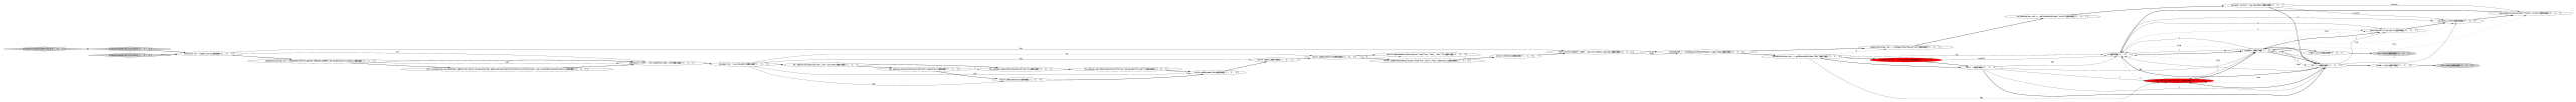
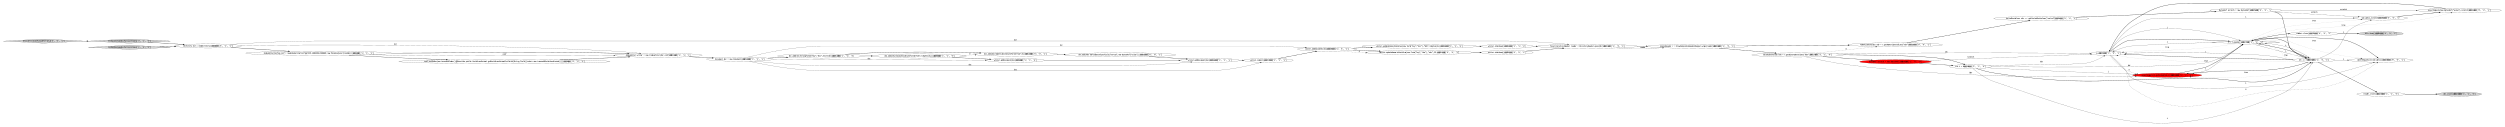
  digraph {
    fontname="Liberation Mono"
    rankdir=LR
    node [fillcolor=white fontname="Liberation Mono" shape=ellipse style=filled]
    edge [fontname="Liberation Mono" style=bold]
    n1 [label="doc.add(new BinaryDocValuesField(\"bdv\",toBytes(5L)))@@@8@@@['1', '1', '0']"]
    n2 [label="doc.add(new NumericDocValuesField(\"ndv\",5))@@@14@@@['0', '0', '1']"]
    n3 [label="writer.addDocument(doc)@@@9@@@['1', '1', '0']"]
    n4 [label="doc.add(new SortedDocValuesField(\"sorted\",new BytesRef(\"value\")))@@@15@@@['0', '0', '1']"]
    n5 [label="writer.addDocument(doc)@@@16@@@['1', '1', '1']"]
    n6 [label="IndexWriter writer = new IndexWriter(dir,conf)@@@11@@@['1', '1', '1']"]
    n7 [label="Document doc = new Document()@@@12@@@['1', '1', '1']"]
    n8 [label="doc.add(new StringField(\"key\",\"doc\",Store.NO))@@@13@@@['1', '1', '1']"]
    n9 [label="writer.commit()@@@17@@@['1', '1', '1']"]
    n10 [label="writer.addDocument(doc)@@@18@@@['1', '1', '1']"]
    n11 [label="assertEquals(17,ndv.get(i))@@@29@@@['0', '0', '1']"]
    n12 [label="sdv.get(i,scratch)@@@30@@@['0', '0', '1']"]
    n13 [label="assertEquals(new BytesRef(\"value\"),scratch)@@@31@@@['0', '0', '1']"]
    n14 [label="BinaryDocValues bdv = r.getBinaryDocValues(\"bdv\")@@@17@@@['1', '1', '0']"]
    n15 [label="int i = 0@@@18@@@['1', '1', '0']"]
    n16 [label="i++@@@28@@@['1', '0', '1']"]
    n17 [fillcolor=red label="assertEquals(3,getValue(bdv,i))@@@21@@@['0', '1', '0']"]
    n18 [fillcolor=red label="BytesRef scratch = new BytesRef()@@@18@@@['1', '0', '0']"]
    n19 [label="NumericDocValues ndv = r.getNumericDocValues(\"ndv\")@@@23@@@['0', '0', '1']"]
    n20 [label="int i = 0@@@26@@@['1', '1', '1']"]
    n21 [label="i < r.maxDoc()@@@27@@@['1', '1', '1']" shape=diamond]
    n22 [label="SortedDocValues sdv = r.getSortedDocValues(\"sorted\")@@@24@@@['0', '0', '1']"]
    n23 [label="BytesRef scratch = new BytesRef()@@@25@@@['0', '0', '1']"]
    n24 [label="reader.close()@@@23@@@['1', '1', '0']"]
    n25 [fillcolor=lightgray label="dir.close()@@@24@@@['1', '1', '0']"]
    n26 [label="writer.updateNumericDocValue(new Term(\"key\",\"doc\"),\"ndv\",17L)@@@19@@@['0', '0', '1']"]
    n27 [label="writer.updateBinaryDocValue(new Term(\"key\",\"doc\"),\"bdv\",toBytes(3L))@@@13@@@['1', '1', '0']"]
    n28 [label="reader.close()@@@33@@@['0', '0', '1']"]
    n29 [fillcolor=lightgray label="testUpdateSameDocMultipleTimes['0', '1', '0']" shape=diamond]
    n30 [label="Directory dir = newDirectory()@@@3@@@['1', '1', '1']"]
    n31 [label="final DirectoryReader reader = DirectoryReader.open(dir)@@@21@@@['1', '1', '1']"]
    n32 [label="IndexWriterConfig conf = newIndexWriterConfig(TEST_VERSION_CURRENT,new MockAnalyzer(random()))@@@4@@@['1', '1', '1']"]
    n33 [label="AtomicReader r = SlowCompositeReaderWrapper.wrap(reader)@@@22@@@['1', '1', '1']"]
    n34 [fillcolor=lightgray label="dir.close()@@@34@@@['0', '0', '1']"]
+   n35 [label="writer.shutdown()@@@20@@@['0', '0', '1']"]
    n36 [label="writer.shutdown()@@@14@@@['1', '1', '0']"]
    n37 [label="conf.setCodec(new Lucene49Codec(){@Override public DocValuesFormat getDocValuesFormatForField(String field){return new Lucene49DocValuesFormat()}})@@@5@@@['0', '0', '1']"]
    n38 [fillcolor=lightgray label="testDifferentDVFormatPerField['0', '0', '1']" shape=diamond]
    n39 [fillcolor=lightgray label="testUpdateSameDocMultipleTimes['1', '0', '0']" shape=diamond]
    n1 -> n2 [label=0 style=dashed]
    n1 -> n3
    n2 -> n4
    n3 -> n5
    n4 -> n5
    n5 -> n9
    n6 -> n7
    n7 -> n3 [label=doc style=solid]
    n7 -> n5 [label=doc style=solid]
    n7 -> n8
    n7 -> n9 [label=doc style=solid]
    n7 -> n10 [label=doc style=solid]
    n8 -> n1
    n8 -> n2
    n9 -> n10
    n10 -> n26
    n10 -> n26 [label=0 style=dashed]
    n10 -> n27
-   n11 -> n12
    n12 -> n13
    n13 -> n16
    n14 -> n15
    n14 -> n16 [label=bdv style=solid]
    n14 -> n17 [label=bdv style=solid]
    n14 -> n18
    n14 -> n19 [label=0 style=dashed]
    n15 -> n16 [label=bdv style=solid]
    n15 -> n17 [label=i style=solid]
    n15 -> n20
    n15 -> n20 [label=i style=solid]
    n15 -> n21 [label=dir style=solid]
    n16 -> n11 [label=i style=solid]
    n16 -> n11 [label=0 style=dashed]
    n16 -> n12 [label=i style=solid]
    n16 -> n17 [label=0 style=dashed]
    n16 -> n21 [label=i style=solid]
    n16 -> n21
    n17 -> n21
    n18 -> n15
    n18 -> n16 [label=scratch style=solid]
    n19 -> n22
    n20 -> n11 [label=i style=solid]
    n20 -> n12 [label=i style=solid]
    n20 -> n16 [label=i style=solid]
    n20 -> n16
    n20 -> n16 [label=true style=dotted]
    n20 -> n17 [label=true style=dotted]
    n20 -> n17
    n20 -> n21 [label=true style=dotted]
    n20 -> n21
    n20 -> n21 [label=i style=solid]
    n20 -> n24
    n21 -> n11
    n21 -> n11 [label=true style=dotted]
    n21 -> n12 [label=true style=dotted]
    n21 -> n13 [label=true style=dotted]
    n21 -> n16 [label=i style=solid]
    n21 -> n16 [label=true style=dotted]
    n21 -> n17 [label=i style=solid]
    n21 -> n20 [label=i style=solid]
    n21 -> n20
    n21 -> n28
    n22 -> n23
    n23 -> n12 [label=scratch style=solid]
    n23 -> n13 [label=scratch style=solid]
    n23 -> n20
    n24 -> n25
+   n26 -> n35
    n27 -> n36
    n28 -> n34
    n29 -> n30
    n30 -> n6 [label=dir style=solid]
    n30 -> n31 [label=dir style=solid]
    n30 -> n32
    n31 -> n33
    n31 -> n33 [label=reader style=solid]
    n32 -> n6
    n32 -> n6 [label=conf style=solid]
    n32 -> n37
    n33 -> n14
    n33 -> n19
+   n35 -> n31
    n36 -> n31
    n37 -> n6
    n38 -> n29
    n39 -> n30
  }
